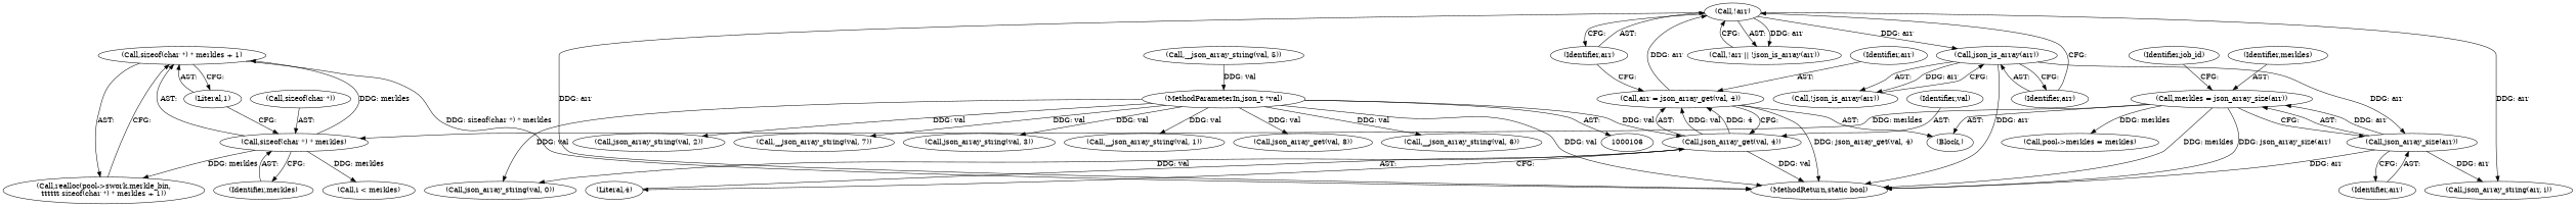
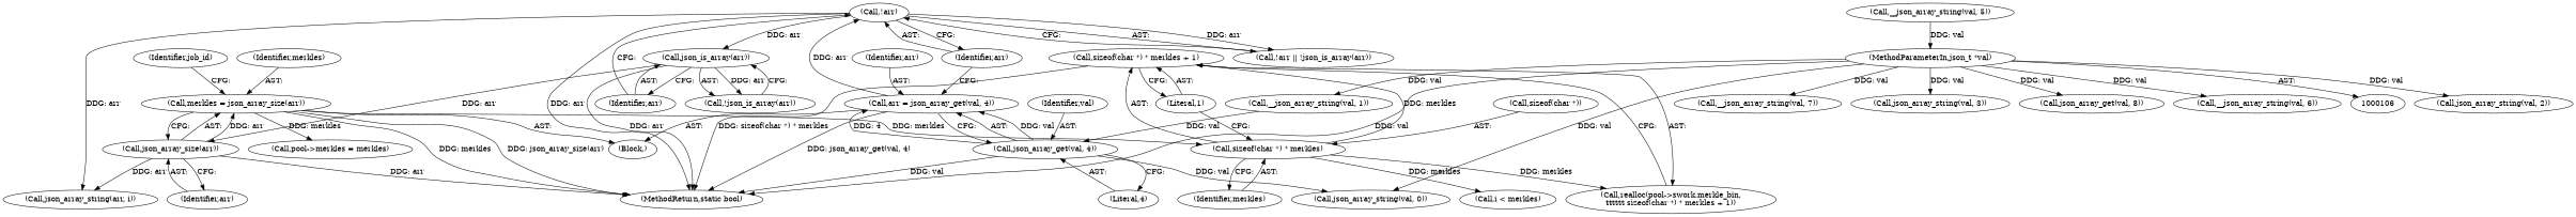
  digraph {
    n1 [label="(Call,sizeof(char *) * merkles + 1)"]
    n2 [label="(MethodReturn,static bool)"]
    n3 [label="(Call,realloc(pool->swork.merkle_bin,\n\t\t\t\t\t\t sizeof(char *) * merkles + 1))"]
    n4 [label="(Literal,1)"]
    n5 [label="(Call,sizeof(char *) * merkles)"]
    n6 [label="(Identifier,merkles)"]
    n7 [label="(Call,i < merkles)"]
    n8 [label="(Call,merkles = json_array_size(arr))"]
    n9 [label="(Call,json_array_size(arr))"]
    n10 [label="(Block,)"]
    n11 [label="(Call,pool->merkles = merkles)"]
    n12 [label="(Call,json_array_string(arr, i))"]
    n13 [label="(Identifier,arr)"]
    n14 [label="(Call,json_is_array(arr))"]
    n15 [label="(Identifier,arr)"]
    n16 [label="(Call,!json_is_array(arr))"]
    n17 [label="(Call,!arr)"]
    n18 [label="(Call,!arr || !json_is_array(arr))"]
    n19 [label="(Identifier,arr)"]
    n20 [label="(Call,arr = json_array_get(val, 4))"]
    n21 [label="(Call,json_array_get(val, 4))"]
    n22 [label="(Literal,4)"]
    n23 [label="(Call,json_array_string(val, 0))"]
    n24 [label="(MethodParameterIn,json_t *val)"]
    n25 [label="(Call,json_array_string(val, 2))"]
    n26 [label="(Call,__json_array_string(val, 7))"]
    n27 [label="(Call,json_array_string(val, 3))"]
    n28 [label="(Call,__json_array_string(val, 1))"]
    n29 [label="(Call,json_array_get(val, 8))"]
    n30 [label="(Call,__json_array_string(val, 6))"]
    1000106
    n32 [label="(Call,__json_array_string(val, 5))"]
    n33 [label="(Identifier,merkles)"]
    n34 [label="(Identifier,job_id)"]
    n35 [label="(Identifier,val)"]
    n36 [label="(Identifier,arr)"]
    n37 [label="(Call,sizeof(char *))"]
    n1 -> n2 [label="DDG: sizeof(char *) * merkles"]
    n1 -> n3 [label="AST: "]
    n1 -> n4 [label="CFG: "]
    n3 -> n1 [label="CFG: "]
    n4 -> n1 [label="AST: "]
    n4 -> n5 [label="CFG: "]
    n5 -> n1 [label="AST: "]
    n5 -> n1 [label="DDG: merkles"]
    n5 -> n3 [label="DDG: merkles"]
    n5 -> n6 [label="CFG: "]
    n5 -> n7 [label="DDG: merkles"]
    n6 -> n5 [label="AST: "]
    n8 -> n2 [label="DDG: merkles"]
    n8 -> n2 [label="DDG: json_array_size(arr)"]
    n8 -> n5 [label="DDG: merkles"]
    n8 -> n9 [label="CFG: "]
    n8 -> n10 [label="AST: "]
    n8 -> n11 [label="DDG: merkles"]
    n9 -> n2 [label="DDG: arr"]
    n9 -> n8 [label="AST: "]
    n9 -> n8 [label="DDG: arr"]
    n9 -> n12 [label="DDG: arr"]
    n9 -> n13 [label="CFG: "]
    n13 -> n9 [label="AST: "]
    n14 -> n2 [label="DDG: arr"]
    n14 -> n9 [label="DDG: arr"]
    n14 -> n15 [label="CFG: "]
    n14 -> n16 [label="AST: "]
    n14 -> n16 [label="DDG: arr"]
    n15 -> n14 [label="AST: "]
    n15 -> n17 [label="CFG: "]
    n16 -> n14 [label="CFG: "]
    n17 -> n2 [label="DDG: arr"]
    n17 -> n12 [label="DDG: arr"]
    n17 -> n14 [label="DDG: arr"]
    n17 -> n18 [label="AST: "]
    n17 -> n18 [label="DDG: arr"]
    n17 -> n19 [label="CFG: "]
    n18 -> n17 [label="CFG: "]
    n19 -> n17 [label="AST: "]
    n19 -> n20 [label="CFG: "]
    n20 -> n2 [label="DDG: json_array_get(val, 4)"]
    n20 -> n10 [label="AST: "]
    n20 -> n17 [label="DDG: arr"]
    n20 -> n21 [label="CFG: "]
    n21 -> n2 [label="DDG: val"]
    n21 -> n20 [label="AST: "]
    n21 -> n20 [label="DDG: val"]
    n21 -> n20 [label="DDG: 4"]
    n21 -> n22 [label="CFG: "]
    n21 -> n23 [label="DDG: val"]
    n22 -> n21 [label="AST: "]
    n24 -> n2 [label="DDG: val"]
-   n24 -> n21 [label="DDG: val"]
+   n28 -> n21 [label="DDG: val"]
    n24 -> n23 [label="DDG: val"]
    n24 -> n25 [label="DDG: val"]
    n24 -> n26 [label="DDG: val"]
    n24 -> n27 [label="DDG: val"]
    n24 -> n28 [label="DDG: val"]
    n24 -> n29 [label="DDG: val"]
    n24 -> n30 [label="DDG: val"]
    n24 -> 1000106 [label="AST: "]
    n32 -> n24 [label="DDG: val"]
    n33 -> n8 [label="AST: "]
    n34 -> n8 [label="CFG: "]
    n35 -> n21 [label="AST: "]
    n36 -> n20 [label="AST: "]
    n37 -> n5 [label="AST: "]
  }
